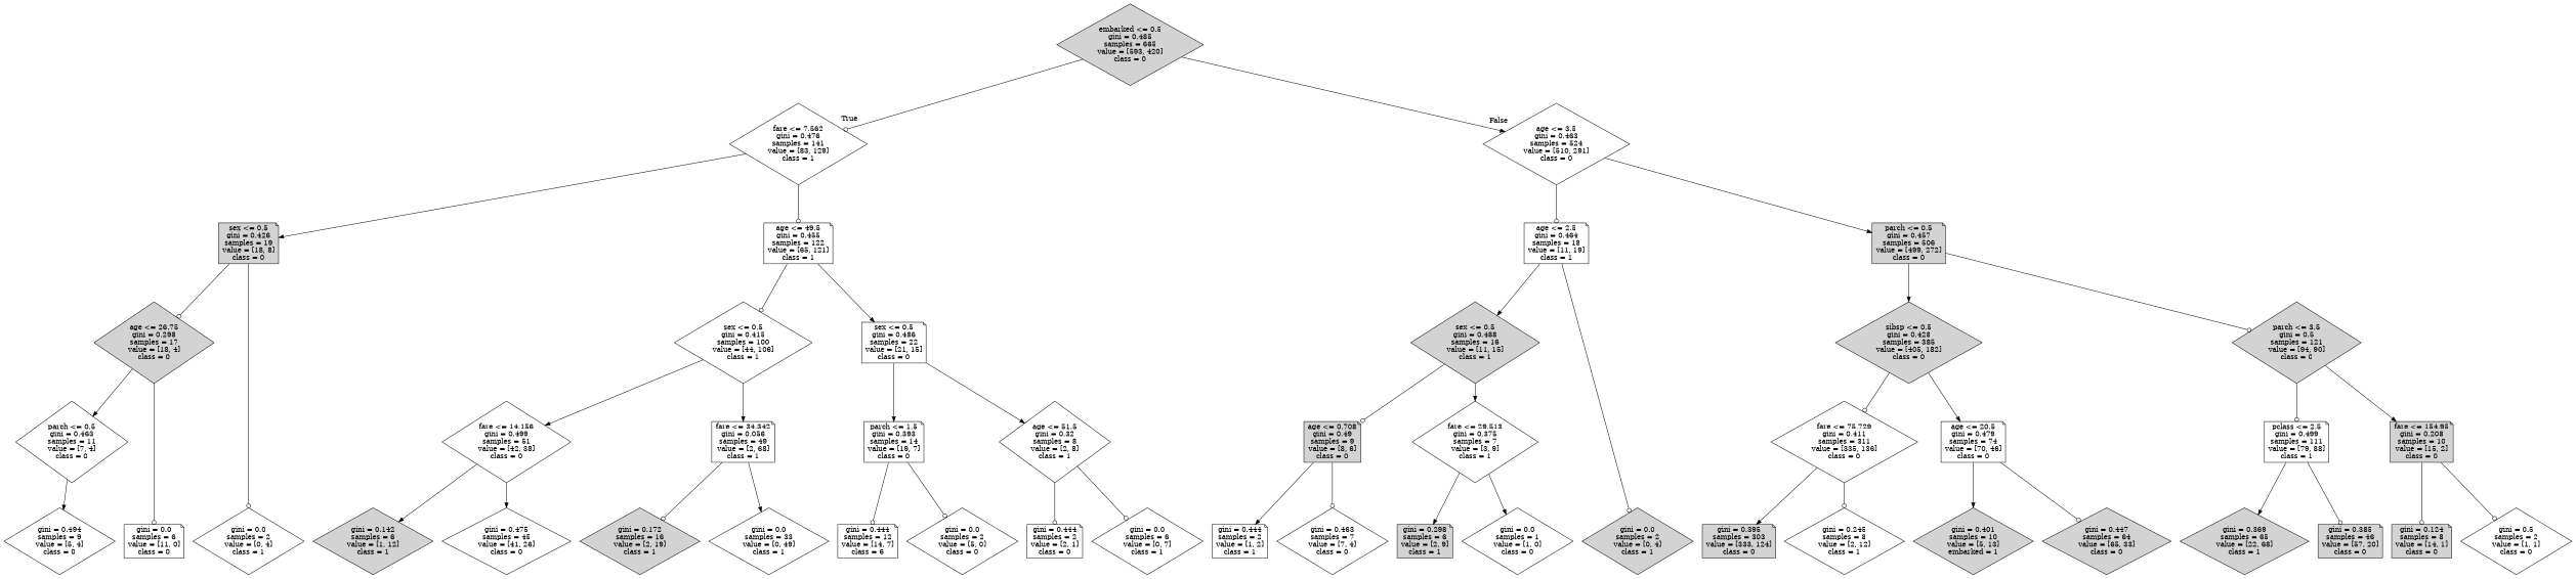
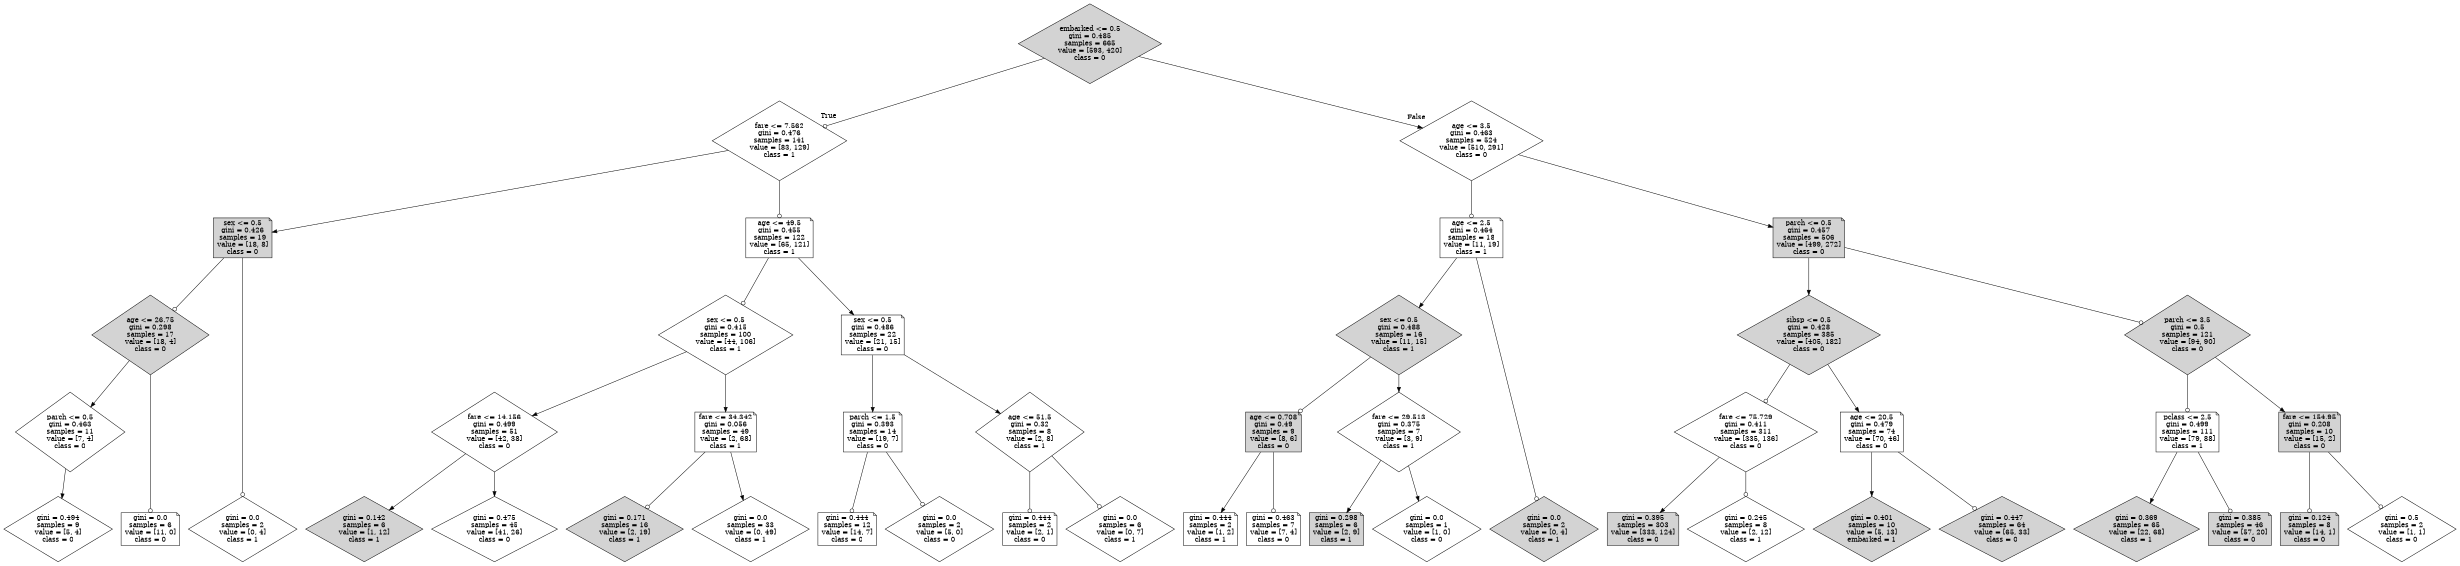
  digraph {
    ranksep=equally
    splines=polyline
    node [color=black fillcolor=white shape=diamond style=filled]
    edge [arrowhead=normal]
    n1 [fillcolor=lightgrey label="embarked <= 0.5\ngini = 0.485\nsamples = 665\nvalue = [593, 420]\nclass = 0"]
    n2 [label="fare <= 7.562\ngini = 0.476\nsamples = 141\nvalue = [83, 129]\nclass = 1"]
    n3 [label="age <= 3.5\ngini = 0.463\nsamples = 524\nvalue = [510, 291]\nclass = 0"]
    n4 [fillcolor=lightgrey label="sex <= 0.5\ngini = 0.426\nsamples = 19\nvalue = [18, 8]\nclass = 0" shape=note]
    n5 [label="age <= 49.5\ngini = 0.455\nsamples = 122\nvalue = [65, 121]\nclass = 1" shape=note]
    n6 [label="age <= 2.5\ngini = 0.464\nsamples = 18\nvalue = [11, 19]\nclass = 1" shape=note]
    n7 [fillcolor=lightgrey label="parch <= 0.5\ngini = 0.457\nsamples = 506\nvalue = [499, 272]\nclass = 0" shape=note]
    n8 [fillcolor=lightgrey label="age <= 26.75\ngini = 0.298\nsamples = 17\nvalue = [18, 4]\nclass = 0"]
    n9 [label="sex <= 0.5\ngini = 0.415\nsamples = 100\nvalue = [44, 106]\nclass = 1"]
    n10 [label="sex <= 0.5\ngini = 0.486\nsamples = 22\nvalue = [21, 15]\nclass = 0" shape=note]
    n11 [fillcolor=lightgrey label="sex <= 0.5\ngini = 0.488\nsamples = 16\nvalue = [11, 15]\nclass = 1"]
    n12 [fillcolor=lightgrey label="sibsp <= 0.5\ngini = 0.428\nsamples = 385\nvalue = [405, 182]\nclass = 0"]
    n13 [fillcolor=lightgrey label="parch <= 3.5\ngini = 0.5\nsamples = 121\nvalue = [94, 90]\nclass = 0"]
    n14 [label="parch <= 0.5\ngini = 0.463\nsamples = 11\nvalue = [7, 4]\nclass = 0"]
    n15 [label="fare <= 14.156\ngini = 0.499\nsamples = 51\nvalue = [42, 38]\nclass = 0"]
    n16 [label="fare <= 34.342\ngini = 0.056\nsamples = 49\nvalue = [2, 68]\nclass = 1" shape=note]
    n17 [label="parch <= 1.5\ngini = 0.393\nsamples = 14\nvalue = [19, 7]\nclass = 0" shape=note]
    n18 [label="age <= 51.5\ngini = 0.32\nsamples = 8\nvalue = [2, 8]\nclass = 1"]
    n19 [fillcolor=lightgrey label="age <= 0.708\ngini = 0.49\nsamples = 9\nvalue = [8, 6]\nclass = 0" shape=note]
    n20 [label="fare <= 29.513\ngini = 0.375\nsamples = 7\nvalue = [3, 9]\nclass = 1"]
    n21 [label="fare <= 75.729\ngini = 0.411\nsamples = 311\nvalue = [335, 136]\nclass = 0"]
    n22 [label="age <= 20.5\ngini = 0.479\nsamples = 74\nvalue = [70, 46]\nclass = 0" shape=note]
    n23 [label="pclass <= 2.5\ngini = 0.499\nsamples = 111\nvalue = [79, 88]\nclass = 1" shape=note]
    n24 [fillcolor=lightgrey label="fare <= 154.95\ngini = 0.208\nsamples = 10\nvalue = [15, 2]\nclass = 0" shape=note]
    n25 [label="gini = 0.494\nsamples = 9\nvalue = [5, 4]\nclass = 0"]
    n26 [label="gini = 0.0\nsamples = 6\nvalue = [11, 0]\nclass = 0" shape=note]
    n27 [label="gini = 0.0\nsamples = 2\nvalue = [0, 4]\nclass = 1"]
    n28 [fillcolor=lightgrey label="gini = 0.142\nsamples = 6\nvalue = [1, 12]\nclass = 1"]
    n29 [label="gini = 0.475\nsamples = 45\nvalue = [41, 26]\nclass = 0"]
-   n30 [fillcolor=lightgrey label="gini = 0.172\nsamples = 16\nvalue = [2, 19]\nclass = 1"]
+   n30 [fillcolor=lightgrey label="gini = 0.171\nsamples = 16\nvalue = [2, 19]\nclass = 1"]
    n31 [label="gini = 0.0\nsamples = 33\nvalue = [0, 49]\nclass = 1"]
-   n32 [label="gini = 0.444\nsamples = 12\nvalue = [14, 7]\nclass = 6" shape=note]
+   n32 [label="gini = 0.444\nsamples = 12\nvalue = [14, 7]\nclass = 0" shape=note]
    n33 [label="gini = 0.0\nsamples = 2\nvalue = [5, 0]\nclass = 0"]
    n34 [label="gini = 0.444\nsamples = 2\nvalue = [2, 1]\nclass = 0" shape=note]
    n35 [label="gini = 0.0\nsamples = 6\nvalue = [0, 7]\nclass = 1"]
    n36 [label="gini = 0.444\nsamples = 2\nvalue = [1, 2]\nclass = 1" shape=note]
-   n37 [label="gini = 0.463\nsamples = 7\nvalue = [7, 4]\nclass = 0"]
+   n37 [label="gini = 0.463\nsamples = 7\nvalue = [7, 4]\nclass = 0" shape=note]
    n38 [fillcolor=lightgrey label="gini = 0.298\nsamples = 6\nvalue = [2, 9]\nclass = 1" shape=note]
    n39 [label="gini = 0.0\nsamples = 1\nvalue = [1, 0]\nclass = 0"]
    n40 [fillcolor=lightgrey label="gini = 0.0\nsamples = 2\nvalue = [0, 4]\nclass = 1"]
    n41 [fillcolor=lightgrey label="gini = 0.395\nsamples = 303\nvalue = [333, 124]\nclass = 0" shape=note]
    n42 [label="gini = 0.245\nsamples = 8\nvalue = [2, 12]\nclass = 1"]
    n43 [fillcolor=lightgrey label="gini = 0.401\nsamples = 10\nvalue = [5, 13]\nembarked = 1"]
    n44 [fillcolor=lightgrey label="gini = 0.447\nsamples = 64\nvalue = [65, 33]\nclass = 0"]
    n45 [fillcolor=lightgrey label="gini = 0.369\nsamples = 65\nvalue = [22, 68]\nclass = 1"]
    n46 [fillcolor=lightgrey label="gini = 0.385\nsamples = 46\nvalue = [57, 20]\nclass = 0" shape=note]
    n47 [fillcolor=lightgrey label="gini = 0.124\nsamples = 8\nvalue = [14, 1]\nclass = 0" shape=note]
    n48 [label="gini = 0.5\nsamples = 2\nvalue = [1, 1]\nclass = 0"]
    subgraph sub_1 {
      rank=same
      n1
    }
    subgraph sub_2 {
      rank=same
      n2
      n3
    }
    subgraph sub_3 {
      rank=same
      n4
      n5
      n6
      n7
    }
    subgraph sub_4 {
      rank=same
      n8
      n9
      n10
      n11
      n12
      n13
    }
    subgraph sub_5 {
      rank=same
      n14
      n15
      n16
      n17
      n18
      n19
      n20
      n21
      n22
      n23
      n24
    }
    subgraph sub_6 {
      rank=same
      n25
      n26
      n27
      n28
      n29
      n30
      n31
      n32
      n33
      n34
      n35
      n36
      n37
      n38
      n39
      n40
      n41
      n42
      n43
      n44
      n45
      n46
      n47
      n48
    }
    n1 -> n2 [arrowhead=odot headlabel=True labelangle=45 labeldistance=2.5]
    n1 -> n3 [headlabel=False labelangle=-45 labeldistance=2.5]
    n2 -> n4
    n2 -> n5 [arrowhead=odot]
    n3 -> n6 [arrowhead=odot]
    n3 -> n7
    n4 -> n8 [arrowhead=odot]
    n4 -> n27 [arrowhead=odot]
    n5 -> n9 [arrowhead=odot]
    n5 -> n10
    n6 -> n11
    n6 -> n40 [arrowhead=odot]
    n7 -> n12
    n7 -> n13 [arrowhead=odot]
    n8 -> n14
    n8 -> n26 [arrowhead=odot]
    n9 -> n15
    n9 -> n16
    n10 -> n17
    n10 -> n18
    n11 -> n19 [arrowhead=odot]
    n11 -> n20
    n12 -> n21 [arrowhead=odot]
    n12 -> n22
    n13 -> n23 [arrowhead=odot]
    n13 -> n24
    n14 -> n25
    n15 -> n28
    n15 -> n29
    n16 -> n30 [arrowhead=odot]
    n16 -> n31
    n17 -> n32 [arrowhead=odot]
    n17 -> n33 [arrowhead=odot]
    n18 -> n34 [arrowhead=odot]
    n18 -> n35 [arrowhead=odot]
    n19 -> n36
    n19 -> n37 [arrowhead=odot]
    n20 -> n38
    n20 -> n39
    n21 -> n41
    n21 -> n42 [arrowhead=odot]
    n22 -> n43
    n22 -> n44 [arrowhead=odot]
    n23 -> n45
    n23 -> n46 [arrowhead=odot]
    n24 -> n47 [arrowhead=odot]
    n24 -> n48 [arrowhead=odot]
  }
